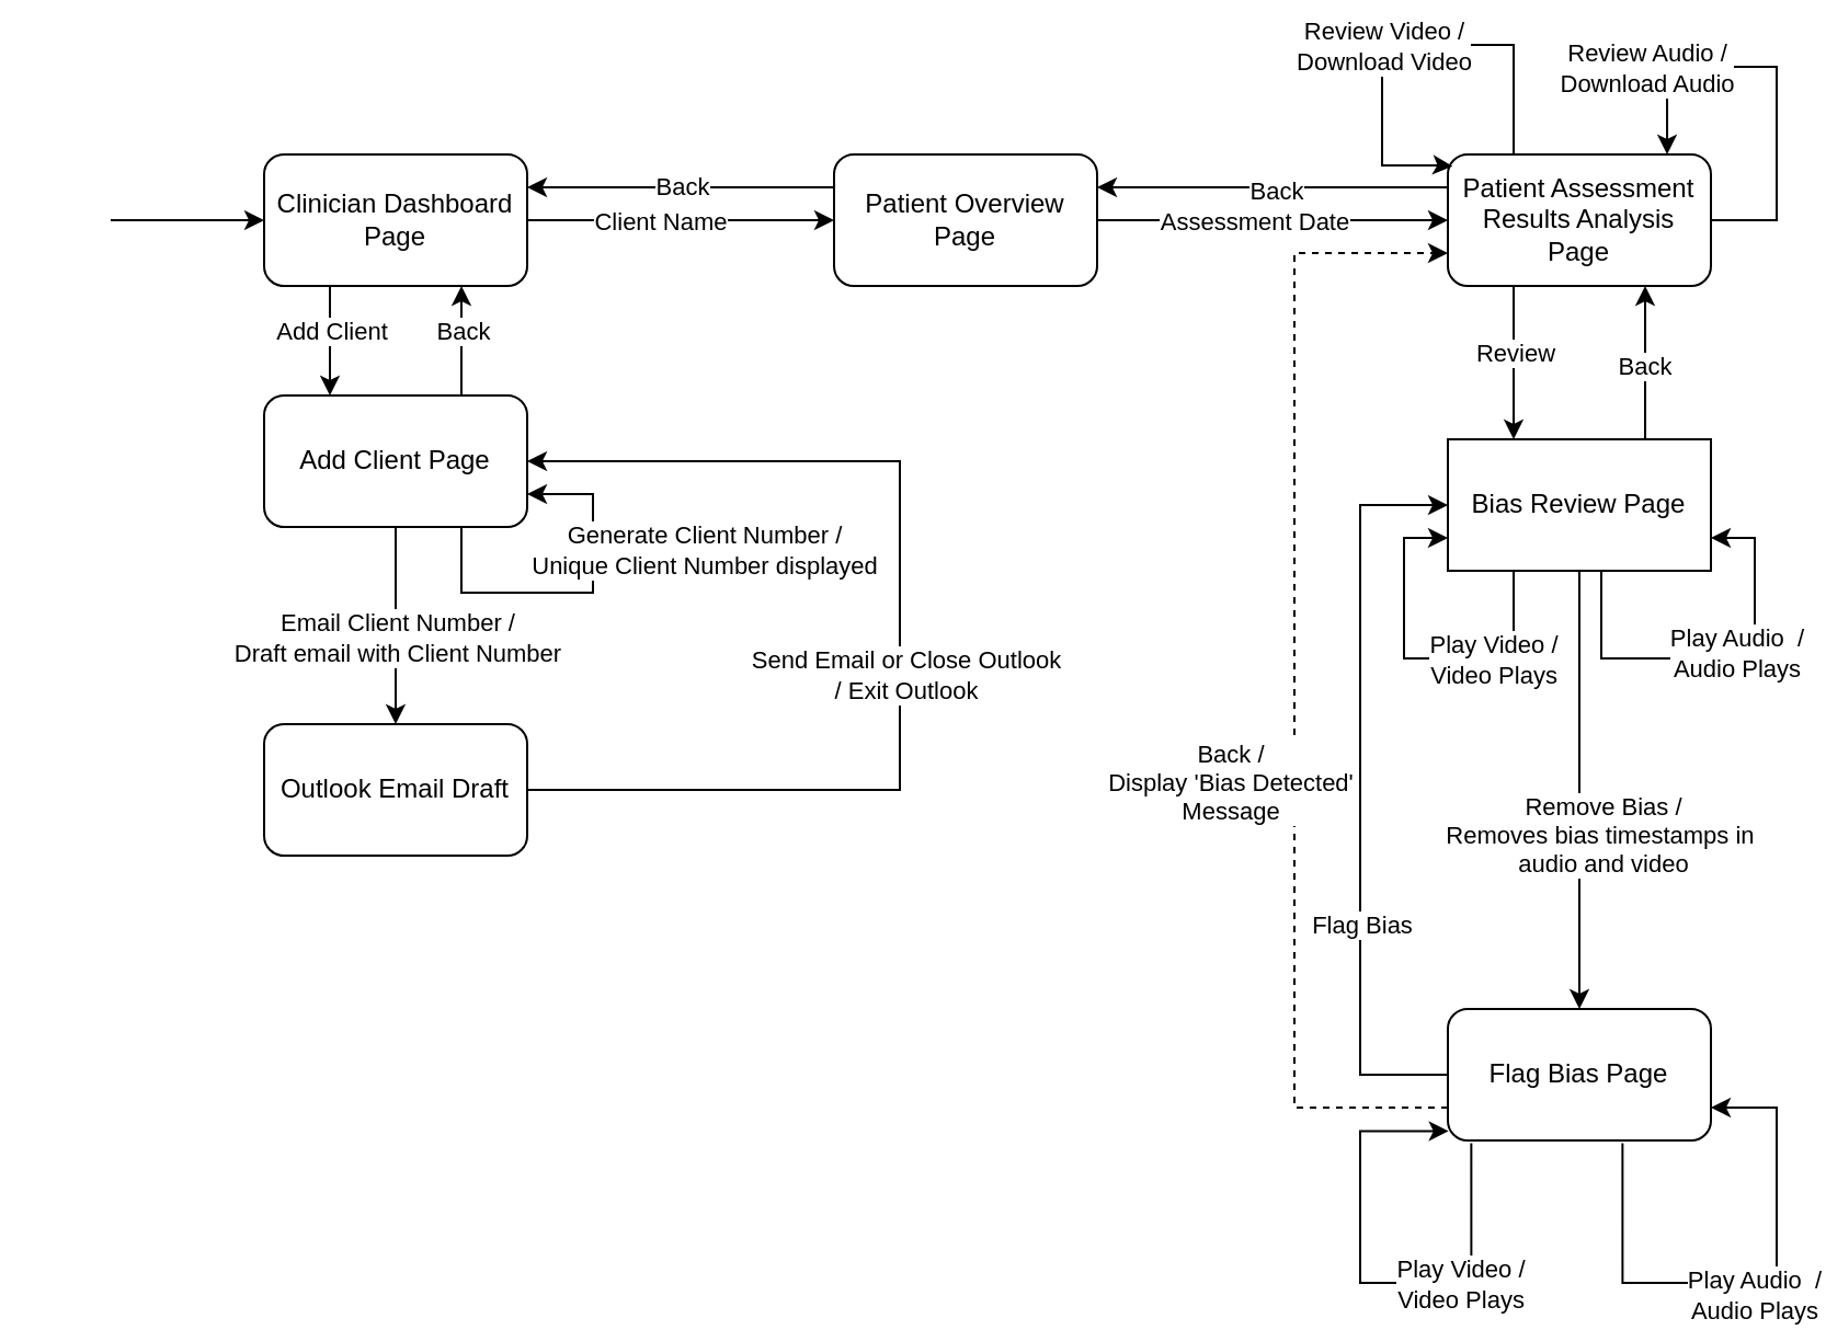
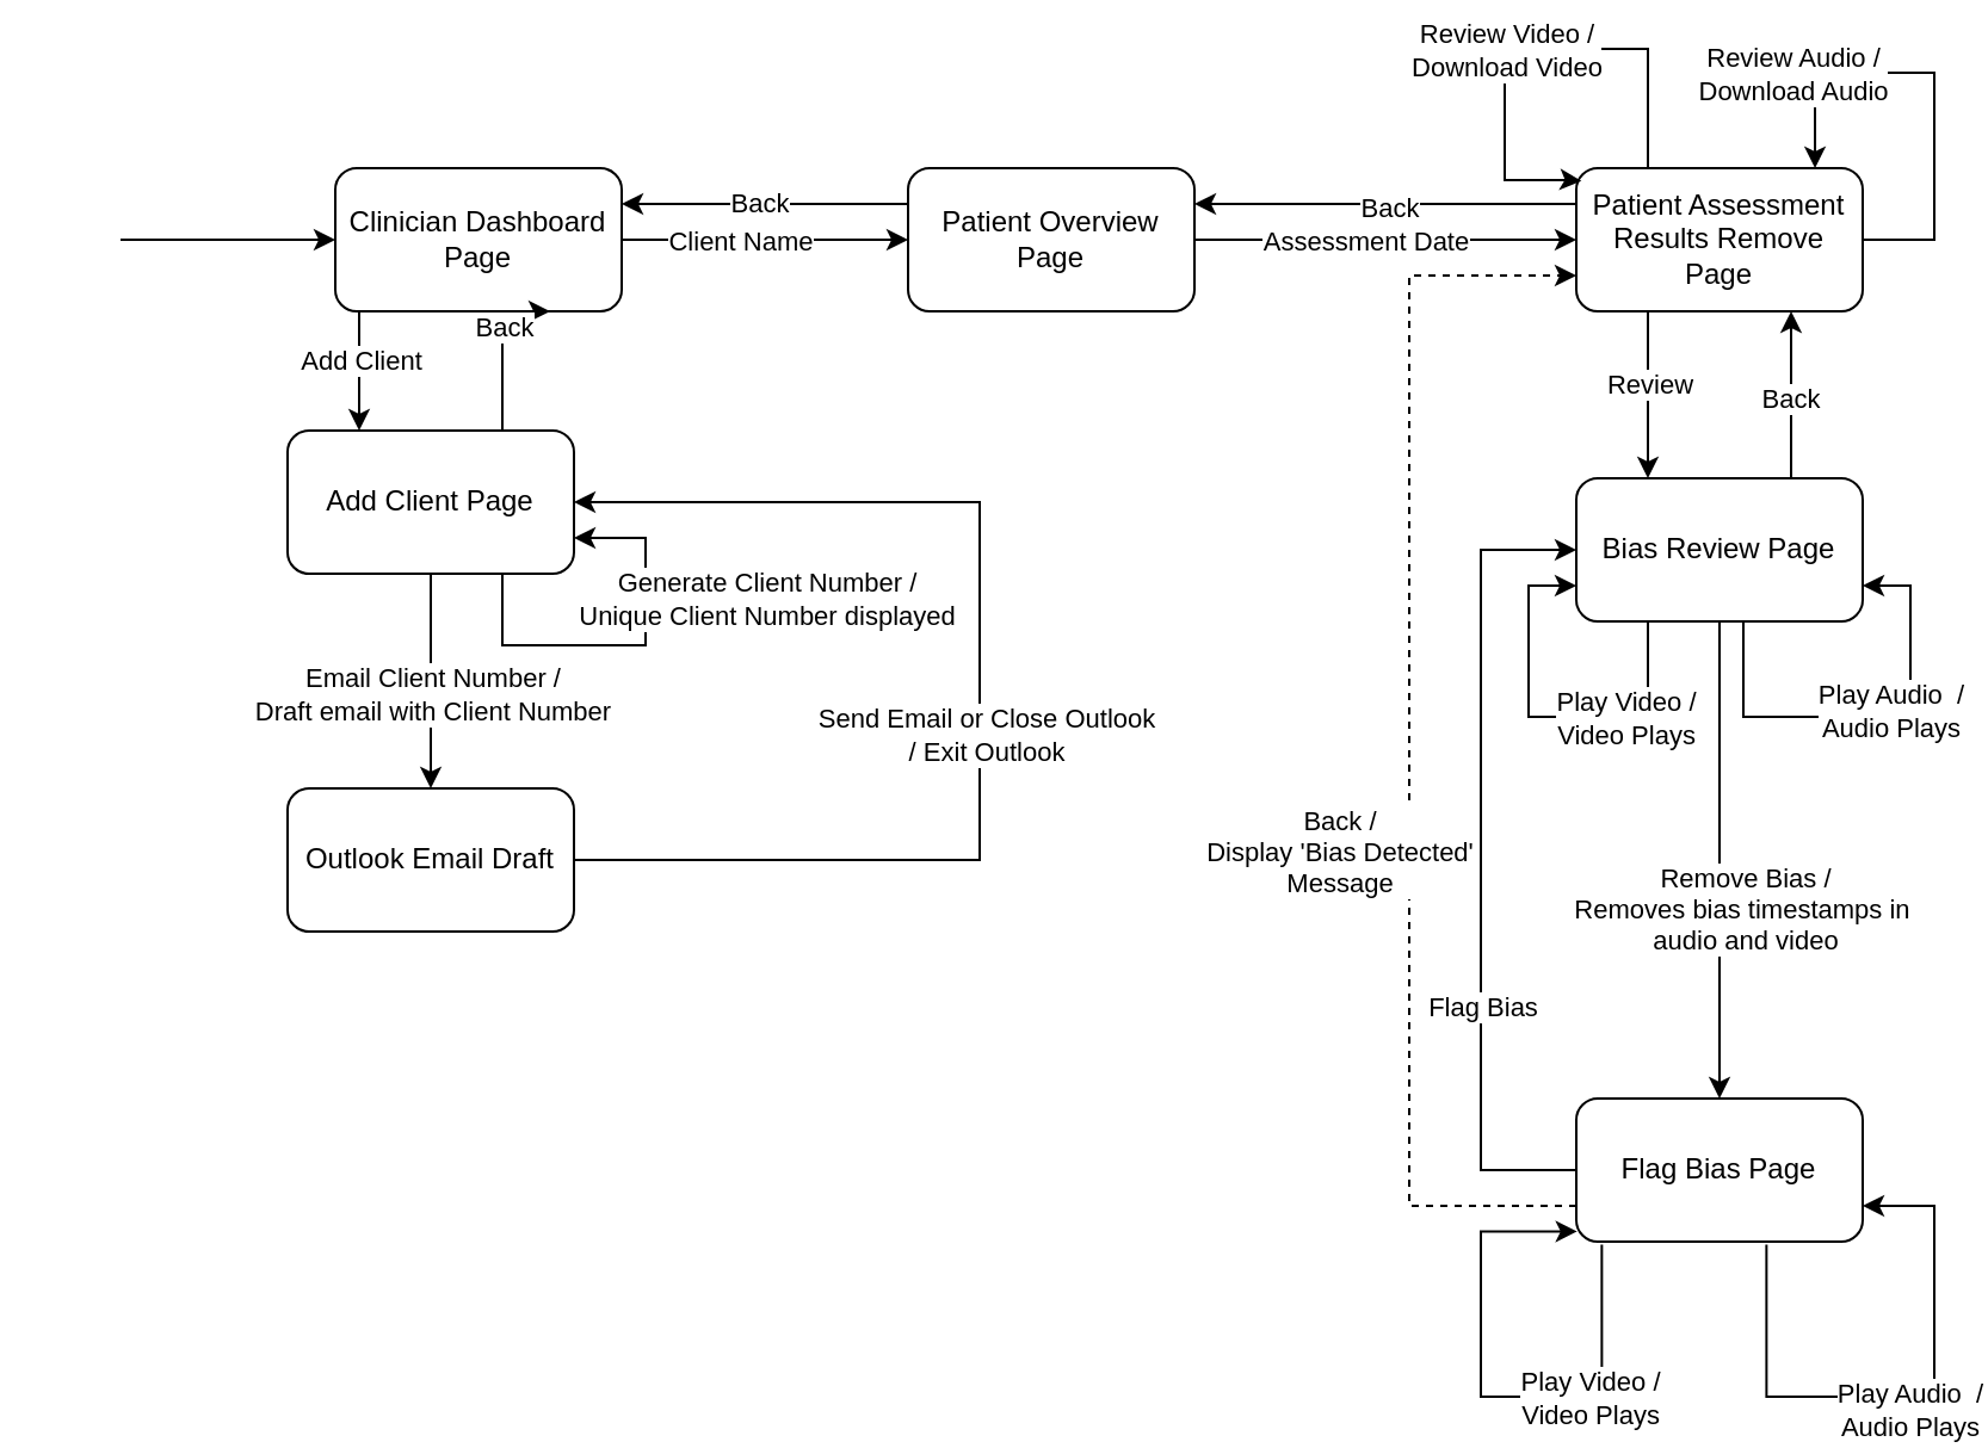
  <mxCell id="0" />
  <mxCell id="1" parent="0" />
  <mxCell id="2" value="" style="edgeStyle=orthogonalEdgeStyle;rounded=0;orthogonalLoop=1;jettySize=auto;html=1;entryX=0.25;entryY=0;entryDx=0;entryDy=0;" parent="1" source="6" target="13" edge="1"><mxGeometry relative="1" as="geometry"><Array as="points"><mxPoint x="150" y="170" /><mxPoint x="150" y="170" /></Array></mxGeometry></mxCell>
  <mxCell id="3" value="Add Client" style="edgeLabel;html=1;align=center;verticalAlign=middle;resizable=0;points=[];" parent="2" vertex="1" connectable="0"><mxGeometry x="-0.166" y="-2" relative="1" as="geometry"><mxPoint x="2" y="-1" as="offset" /></mxGeometry></mxCell>
  <mxCell id="4" style="edgeStyle=orthogonalEdgeStyle;rounded=0;orthogonalLoop=1;jettySize=auto;html=1;exitX=1;exitY=0.5;exitDx=0;exitDy=0;entryX=0;entryY=0.5;entryDx=0;entryDy=0;" parent="1" source="6" target="18" edge="1"><mxGeometry relative="1" as="geometry" /></mxCell>
  <mxCell id="5" value="Client Name" style="edgeLabel;html=1;align=center;verticalAlign=middle;resizable=0;points=[];" parent="4" vertex="1" connectable="0"><mxGeometry x="0.126" relative="1" as="geometry"><mxPoint x="-19" as="offset" /></mxGeometry></mxCell>
- <mxCell id="6" value="Clinician Dashboard Page" style="rounded=1;whiteSpace=wrap;html=1;" parent="1" vertex="1"><mxGeometry x="120" y="70" width="120" height="60" as="geometry" /></mxCell>
+ <mxCell id="6" value="Clinician Dashboard Page" style="rounded=1;whiteSpace=wrap;html=1;" parent="1" vertex="1"><mxGeometry x="140" y="70" width="120" height="60" as="geometry" /></mxCell>
  <mxCell id="7" value="" style="edgeStyle=orthogonalEdgeStyle;rounded=0;orthogonalLoop=1;jettySize=auto;html=1;" parent="1" source="8" target="6" edge="1"><mxGeometry relative="1" as="geometry" /></mxCell>
  <mxCell id="8" value="" style="shape=image;html=1;verticalAlign=top;verticalLabelPosition=bottom;labelBackgroundColor=#ffffff;imageAspect=0;aspect=fixed;image=https://cdn4.iconfinder.com/data/icons/essential-app-2/16/record-round-circle-dot-128.png" parent="1" vertex="1"><mxGeometry x="20" y="85" width="30" height="30" as="geometry" /></mxCell>
  <mxCell id="9" style="edgeStyle=orthogonalEdgeStyle;rounded=0;orthogonalLoop=1;jettySize=auto;html=1;entryX=0.75;entryY=1;entryDx=0;entryDy=0;exitX=0.75;exitY=0;exitDx=0;exitDy=0;" parent="1" source="13" target="6" edge="1"><mxGeometry relative="1" as="geometry"><mxPoint x="310" y="100" as="targetPoint" /><mxPoint x="260" y="200" as="sourcePoint" /><Array as="points"><mxPoint x="210" y="160" /><mxPoint x="210" y="160" /></Array></mxGeometry></mxCell>
  <mxCell id="10" value="Back" style="edgeLabel;html=1;align=center;verticalAlign=middle;resizable=0;points=[];" parent="9" vertex="1" connectable="0"><mxGeometry x="0.389" y="1" relative="1" as="geometry"><mxPoint x="1" y="5" as="offset" /></mxGeometry></mxCell>
  <mxCell id="11" style="edgeStyle=orthogonalEdgeStyle;rounded=0;orthogonalLoop=1;jettySize=auto;html=1;entryX=0.5;entryY=0;entryDx=0;entryDy=0;" parent="1" source="13" target="34" edge="1"><mxGeometry relative="1" as="geometry" /></mxCell>
  <mxCell id="12" value="Email Client Number / &lt;br&gt;Draft email with Client Number" style="edgeLabel;html=1;align=center;verticalAlign=middle;resizable=0;points=[];" parent="11" vertex="1" connectable="0"><mxGeometry x="0.223" y="-1" relative="1" as="geometry"><mxPoint x="1" y="-5" as="offset" /></mxGeometry></mxCell>
  <mxCell id="13" value="Add Client Page" style="rounded=1;whiteSpace=wrap;html=1;" parent="1" vertex="1"><mxGeometry x="120" y="180" width="120" height="60" as="geometry" /></mxCell>
  <mxCell id="14" style="edgeStyle=orthogonalEdgeStyle;rounded=0;orthogonalLoop=1;jettySize=auto;html=1;exitX=0;exitY=0.25;exitDx=0;exitDy=0;entryX=1;entryY=0.25;entryDx=0;entryDy=0;" parent="1" source="18" target="6" edge="1"><mxGeometry relative="1" as="geometry" /></mxCell>
  <mxCell id="15" value="Back" style="edgeLabel;html=1;align=center;verticalAlign=middle;resizable=0;points=[];" parent="14" vertex="1" connectable="0"><mxGeometry x="-0.255" y="-1" relative="1" as="geometry"><mxPoint x="-18" y="1" as="offset" /></mxGeometry></mxCell>
  <mxCell id="16" style="edgeStyle=orthogonalEdgeStyle;rounded=0;orthogonalLoop=1;jettySize=auto;html=1;exitX=1;exitY=0.5;exitDx=0;exitDy=0;" parent="1" source="18" target="21" edge="1"><mxGeometry relative="1" as="geometry" /></mxCell>
  <mxCell id="17" value="Assessment Date" style="edgeLabel;html=1;align=center;verticalAlign=middle;resizable=0;points=[];" parent="16" vertex="1" connectable="0"><mxGeometry x="-0.3" relative="1" as="geometry"><mxPoint x="15" as="offset" /></mxGeometry></mxCell>
  <mxCell id="18" value="Patient Overview Page" style="rounded=1;whiteSpace=wrap;html=1;" parent="1" vertex="1"><mxGeometry x="380" y="70" width="120" height="60" as="geometry" /></mxCell>
  <mxCell id="19" value="" style="edgeStyle=orthogonalEdgeStyle;rounded=0;orthogonalLoop=1;jettySize=auto;html=1;" parent="1" source="21" target="26" edge="1"><mxGeometry relative="1" as="geometry"><Array as="points"><mxPoint x="690" y="170" /><mxPoint x="690" y="170" /></Array></mxGeometry></mxCell>
  <mxCell id="20" value="Review" style="edgeLabel;html=1;align=center;verticalAlign=middle;resizable=0;points=[];" parent="19" vertex="1" connectable="0"><mxGeometry x="-0.106" y="1" relative="1" as="geometry"><mxPoint x="-1" y="-1" as="offset" /></mxGeometry></mxCell>
- <mxCell id="21" value="Patient Assessment Results Analysis Page" style="rounded=1;whiteSpace=wrap;html=1;" parent="1" vertex="1"><mxGeometry x="660" y="70" width="120" height="60" as="geometry" /></mxCell>
+ <mxCell id="21" value="Patient Assessment Results Remove Page" style="rounded=1;whiteSpace=wrap;html=1;" parent="1" vertex="1"><mxGeometry x="660" y="70" width="120" height="60" as="geometry" /></mxCell>
  <mxCell id="22" style="edgeStyle=orthogonalEdgeStyle;rounded=0;orthogonalLoop=1;jettySize=auto;html=1;entryX=0.75;entryY=1;entryDx=0;entryDy=0;exitX=0.75;exitY=0;exitDx=0;exitDy=0;" parent="1" source="26" target="21" edge="1"><mxGeometry relative="1" as="geometry"><mxPoint x="640" y="120" as="targetPoint" /><Array as="points"><mxPoint x="750" y="140" /><mxPoint x="750" y="140" /></Array></mxGeometry></mxCell>
  <mxCell id="23" value="Back" style="edgeLabel;html=1;align=center;verticalAlign=middle;resizable=0;points=[];" parent="22" vertex="1" connectable="0"><mxGeometry x="-0.019" y="1" relative="1" as="geometry"><mxPoint as="offset" /></mxGeometry></mxCell>
  <mxCell id="24" style="edgeStyle=orthogonalEdgeStyle;rounded=0;orthogonalLoop=1;jettySize=auto;html=1;entryX=0.5;entryY=0;entryDx=0;entryDy=0;" parent="1" source="26" target="31" edge="1"><mxGeometry relative="1" as="geometry" /></mxCell>
  <mxCell id="25" value="Remove Bias /&lt;br&gt;Removes bias timestamps in&amp;nbsp;&lt;br&gt;audio and video" style="edgeLabel;html=1;align=center;verticalAlign=middle;resizable=0;points=[];" parent="24" vertex="1" connectable="0"><mxGeometry x="-0.234" y="2" relative="1" as="geometry"><mxPoint x="8" y="43" as="offset" /></mxGeometry></mxCell>
- <mxCell id="26" value="Bias Review Page" style="whiteSpace=wrap;html=1;rounded=0;" parent="1" vertex="1"><mxGeometry x="660" y="200" width="120" height="60" as="geometry" /></mxCell>
+ <mxCell id="26" value="Bias Review Page" style="rounded=1;whiteSpace=wrap;html=1;" parent="1" vertex="1"><mxGeometry x="660" y="200" width="120" height="60" as="geometry" /></mxCell>
  <mxCell id="27" style="edgeStyle=orthogonalEdgeStyle;rounded=0;orthogonalLoop=1;jettySize=auto;html=1;entryX=0;entryY=0.5;entryDx=0;entryDy=0;" parent="1" source="31" target="26" edge="1"><mxGeometry relative="1" as="geometry"><Array as="points"><mxPoint x="620" y="490" /><mxPoint x="620" y="230" /></Array></mxGeometry></mxCell>
  <mxCell id="28" value="Flag Bias" style="edgeLabel;html=1;align=center;verticalAlign=middle;resizable=0;points=[];" parent="27" vertex="1" connectable="0"><mxGeometry x="-0.204" y="-2" relative="1" as="geometry"><mxPoint x="-2" y="26" as="offset" /></mxGeometry></mxCell>
  <mxCell id="29" style="edgeStyle=orthogonalEdgeStyle;rounded=0;orthogonalLoop=1;jettySize=auto;html=1;exitX=0;exitY=0.75;exitDx=0;exitDy=0;entryX=0;entryY=0.75;entryDx=0;entryDy=0;dashed=1;" parent="1" source="31" target="21" edge="1"><mxGeometry relative="1" as="geometry"><Array as="points"><mxPoint x="590" y="505" /><mxPoint x="590" y="115" /></Array></mxGeometry></mxCell>
  <mxCell id="30" value="Back / &lt;br&gt;Display 'Bias Detected' &lt;br&gt;Message" style="edgeLabel;html=1;align=center;verticalAlign=middle;resizable=0;points=[];" parent="29" vertex="1" connectable="0"><mxGeometry x="-0.075" relative="1" as="geometry"><mxPoint x="-30" y="26" as="offset" /></mxGeometry></mxCell>
  <mxCell id="31" value="Flag Bias Page" style="rounded=1;whiteSpace=wrap;html=1;" parent="1" vertex="1"><mxGeometry x="660" y="460" width="120" height="60" as="geometry" /></mxCell>
  <mxCell id="32" style="edgeStyle=orthogonalEdgeStyle;rounded=0;orthogonalLoop=1;jettySize=auto;html=1;exitX=1;exitY=0.5;exitDx=0;exitDy=0;entryX=1;entryY=0.5;entryDx=0;entryDy=0;" parent="1" source="34" target="13" edge="1"><mxGeometry relative="1" as="geometry"><Array as="points"><mxPoint x="410" y="360" /><mxPoint x="410" y="210" /></Array></mxGeometry></mxCell>
  <mxCell id="33" value="Send Email or Close Outlook &lt;br&gt;/ Exit Outlook" style="edgeLabel;html=1;align=center;verticalAlign=middle;resizable=0;points=[];" parent="32" vertex="1" connectable="0"><mxGeometry x="-0.089" y="-2" relative="1" as="geometry"><mxPoint as="offset" /></mxGeometry></mxCell>
  <mxCell id="34" value="Outlook Email Draft" style="rounded=1;whiteSpace=wrap;html=1;" parent="1" vertex="1"><mxGeometry x="120" y="330" width="120" height="60" as="geometry" /></mxCell>
  <mxCell id="35" style="edgeStyle=orthogonalEdgeStyle;rounded=0;orthogonalLoop=1;jettySize=auto;html=1;exitX=0;exitY=0.25;exitDx=0;exitDy=0;entryX=1;entryY=0.25;entryDx=0;entryDy=0;" parent="1" source="21" target="18" edge="1"><mxGeometry relative="1" as="geometry"><Array as="points"><mxPoint x="580" y="85" /><mxPoint x="580" y="85" /></Array></mxGeometry></mxCell>
  <mxCell id="36" value="Back" style="edgeLabel;html=1;align=center;verticalAlign=middle;resizable=0;points=[];" parent="35" vertex="1" connectable="0"><mxGeometry x="0.233" y="1" relative="1" as="geometry"><mxPoint x="20" as="offset" /></mxGeometry></mxCell>
  <mxCell id="37" style="edgeStyle=orthogonalEdgeStyle;rounded=0;orthogonalLoop=1;jettySize=auto;html=1;exitX=0.75;exitY=1;exitDx=0;exitDy=0;entryX=1;entryY=0.75;entryDx=0;entryDy=0;" parent="1" source="13" target="13" edge="1"><mxGeometry relative="1" as="geometry"><Array as="points"><mxPoint x="210" y="270" /><mxPoint x="270" y="270" /><mxPoint x="270" y="225" /></Array></mxGeometry></mxCell>
  <mxCell id="38" value="Generate Client Number / &lt;br&gt;Unique Client Number displayed" style="edgeLabel;html=1;align=center;verticalAlign=middle;resizable=0;points=[];" parent="37" vertex="1" connectable="0"><mxGeometry x="-0.268" y="-1" relative="1" as="geometry"><mxPoint x="80" y="-21" as="offset" /></mxGeometry></mxCell>
  <mxCell id="39" style="edgeStyle=orthogonalEdgeStyle;rounded=0;orthogonalLoop=1;jettySize=auto;html=1;exitX=1;exitY=0.5;exitDx=0;exitDy=0;entryX=0.75;entryY=0;entryDx=0;entryDy=0;" parent="1" source="21" edge="1"><mxGeometry relative="1" as="geometry"><mxPoint x="790.03" y="99.97" as="sourcePoint" /><mxPoint x="760.03" y="69.97" as="targetPoint" /><Array as="points"><mxPoint x="810" y="100" /><mxPoint x="810" y="30" /><mxPoint x="760" y="30" /></Array></mxGeometry></mxCell>
  <mxCell id="40" value="Review Audio /&lt;br&gt;Download Audio" style="edgeLabel;html=1;align=center;verticalAlign=middle;resizable=0;points=[];" parent="39" vertex="1" connectable="0"><mxGeometry x="0.256" relative="1" as="geometry"><mxPoint x="-41" as="offset" /></mxGeometry></mxCell>
  <mxCell id="41" style="edgeStyle=orthogonalEdgeStyle;rounded=0;orthogonalLoop=1;jettySize=auto;html=1;exitX=0.25;exitY=0;exitDx=0;exitDy=0;entryX=0.018;entryY=0.09;entryDx=0;entryDy=0;entryPerimeter=0;" parent="1" target="21" edge="1"><mxGeometry relative="1" as="geometry"><mxPoint x="690" y="70" as="sourcePoint" /><mxPoint x="660" y="70" as="targetPoint" /><Array as="points"><mxPoint x="690" y="20" /><mxPoint x="630" y="20" /><mxPoint x="630" y="75" /><mxPoint x="657" y="75" /></Array></mxGeometry></mxCell>
  <mxCell id="42" value="Review Video /&lt;br&gt;Download Video" style="edgeLabel;html=1;align=center;verticalAlign=middle;resizable=0;points=[];" parent="41" vertex="1" connectable="0"><mxGeometry x="0.221" y="1" relative="1" as="geometry"><mxPoint x="-1" y="-10" as="offset" /></mxGeometry></mxCell>
  <mxCell id="43" style="edgeStyle=orthogonalEdgeStyle;rounded=0;orthogonalLoop=1;jettySize=auto;html=1;entryX=1;entryY=0.75;entryDx=0;entryDy=0;" parent="1" source="26" target="26" edge="1"><mxGeometry relative="1" as="geometry"><Array as="points"><mxPoint x="730" y="300" /><mxPoint x="800" y="300" /><mxPoint x="800" y="245" /></Array></mxGeometry></mxCell>
  <mxCell id="44" value="Play Audio&amp;nbsp; /&lt;br&gt;Audio Plays" style="edgeLabel;html=1;align=center;verticalAlign=middle;resizable=0;points=[];" parent="43" vertex="1" connectable="0"><mxGeometry x="-0.051" y="3" relative="1" as="geometry"><mxPoint x="13" as="offset" /></mxGeometry></mxCell>
  <mxCell id="45" style="edgeStyle=orthogonalEdgeStyle;rounded=0;orthogonalLoop=1;jettySize=auto;html=1;exitX=0.25;exitY=1;exitDx=0;exitDy=0;entryX=0;entryY=0.75;entryDx=0;entryDy=0;" parent="1" source="26" target="26" edge="1"><mxGeometry relative="1" as="geometry"><Array as="points"><mxPoint x="690" y="300" /><mxPoint x="640" y="300" /><mxPoint x="640" y="245" /></Array></mxGeometry></mxCell>
  <mxCell id="46" value="Play Video /&lt;br&gt;Video Plays" style="edgeLabel;html=1;align=center;verticalAlign=middle;resizable=0;points=[];" parent="45" vertex="1" connectable="0"><mxGeometry x="-0.36" relative="1" as="geometry"><mxPoint x="3" as="offset" /></mxGeometry></mxCell>
  <mxCell id="47" style="edgeStyle=orthogonalEdgeStyle;rounded=0;orthogonalLoop=1;jettySize=auto;html=1;exitX=0.089;exitY=1.021;exitDx=0;exitDy=0;entryX=0.003;entryY=0.929;entryDx=0;entryDy=0;exitPerimeter=0;entryPerimeter=0;" parent="1" source="31" target="31" edge="1"><mxGeometry relative="1" as="geometry"><mxPoint x="670.03" y="545" as="sourcePoint" /><mxPoint x="640.03" y="530" as="targetPoint" /><Array as="points"><mxPoint x="671" y="585" /><mxPoint x="620" y="585" /><mxPoint x="620" y="516" /></Array></mxGeometry></mxCell>
  <mxCell id="48" value="Play Video /&lt;br&gt;Video Plays" style="edgeLabel;html=1;align=center;verticalAlign=middle;resizable=0;points=[];" parent="47" vertex="1" connectable="0"><mxGeometry x="-0.36" relative="1" as="geometry"><mxPoint x="3" as="offset" /></mxGeometry></mxCell>
  <mxCell id="49" style="edgeStyle=orthogonalEdgeStyle;rounded=0;orthogonalLoop=1;jettySize=auto;html=1;entryX=1;entryY=0.75;entryDx=0;entryDy=0;exitX=0.664;exitY=1.021;exitDx=0;exitDy=0;exitPerimeter=0;" parent="1" source="31" target="31" edge="1"><mxGeometry relative="1" as="geometry"><mxPoint x="740" y="545" as="sourcePoint" /><mxPoint x="790" y="530" as="targetPoint" /><Array as="points"><mxPoint x="740" y="585" /><mxPoint x="810" y="585" /><mxPoint x="810" y="505" /></Array></mxGeometry></mxCell>
  <mxCell id="50" value="Play Audio&amp;nbsp; /&lt;br&gt;Audio Plays" style="edgeLabel;html=1;align=center;verticalAlign=middle;resizable=0;points=[];" parent="49" vertex="1" connectable="0"><mxGeometry x="-0.051" y="3" relative="1" as="geometry"><mxPoint x="8" y="8" as="offset" /></mxGeometry></mxCell>
